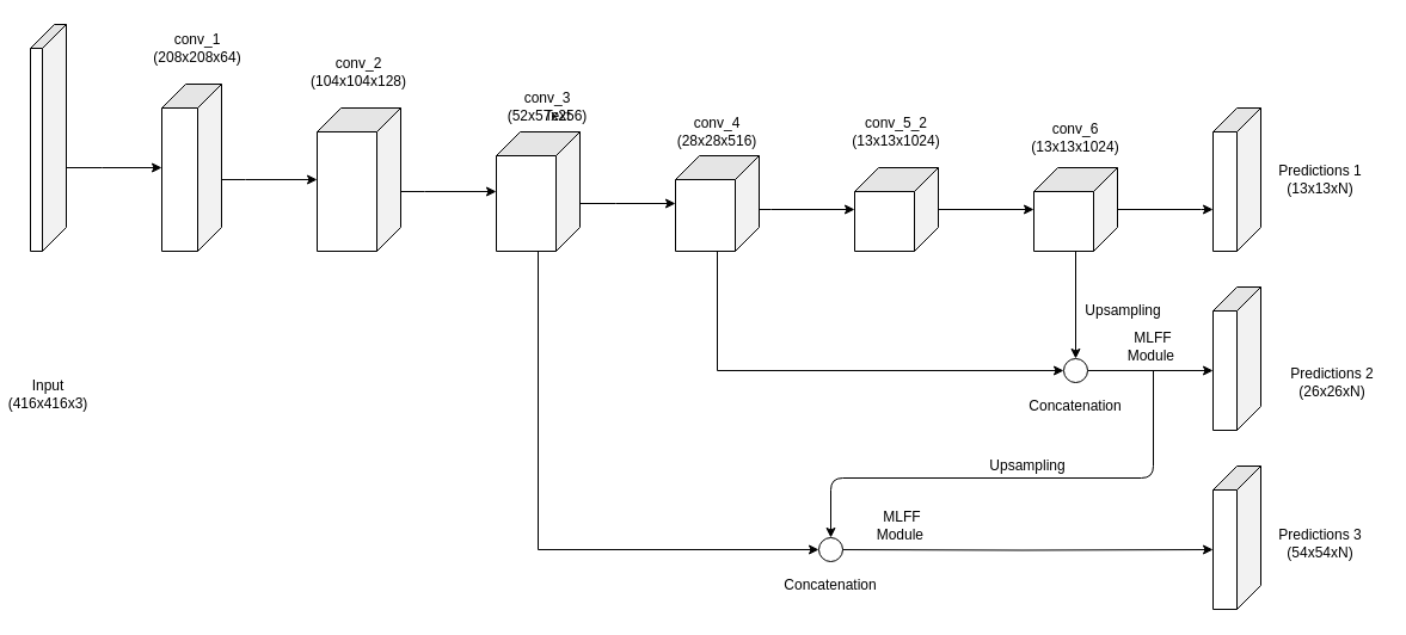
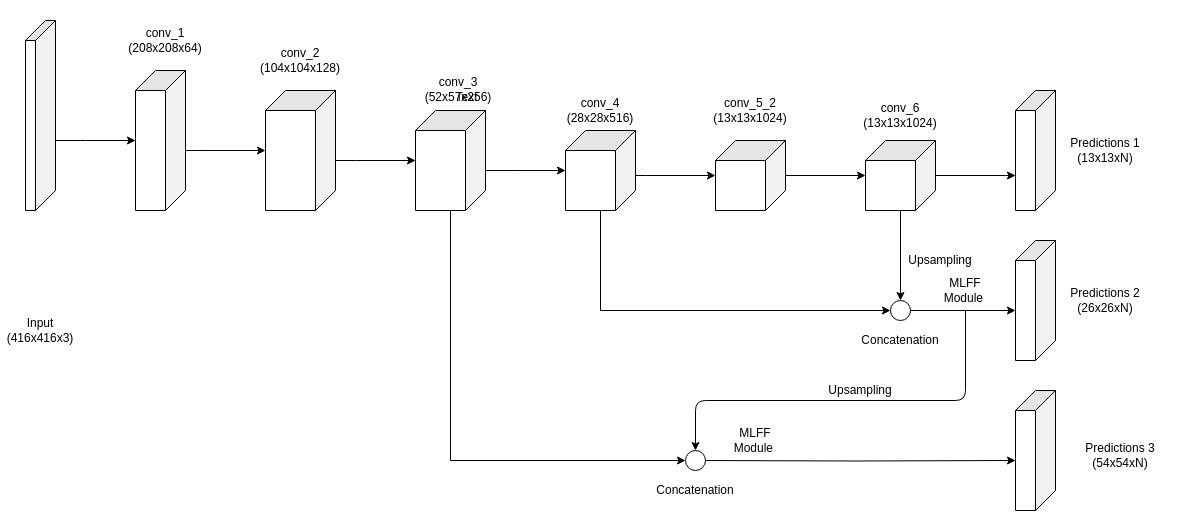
  <mxCell id="0" />
  <mxCell id="1" parent="0" />
  <mxCell id="2" value="" style="edgeStyle=orthogonalEdgeStyle;rounded=0;orthogonalLoop=1;jettySize=auto;html=1;" edge="1" parent="1" source="3" target="5"><mxGeometry relative="1" as="geometry"><Array as="points"><mxPoint x="85" y="140" /><mxPoint x="85" y="140" /></Array></mxGeometry></mxCell>
  <mxCell id="3" value="" style="shape=cube;whiteSpace=wrap;html=1;boundedLbl=1;backgroundOutline=1;darkOpacity=0.05;darkOpacity2=0.1;direction=north;flipH=1;flipV=1;" vertex="1" parent="1"><mxGeometry x="25" y="20" width="30" height="190" as="geometry" /></mxCell>
  <mxCell id="4" value="" style="edgeStyle=orthogonalEdgeStyle;rounded=0;orthogonalLoop=1;jettySize=auto;html=1;" edge="1" parent="1" source="5" target="7"><mxGeometry relative="1" as="geometry"><Array as="points"><mxPoint x="205" y="150" /><mxPoint x="205" y="150" /></Array></mxGeometry></mxCell>
  <mxCell id="5" value="" style="shape=cube;whiteSpace=wrap;html=1;boundedLbl=1;backgroundOutline=1;darkOpacity=0.05;darkOpacity2=0.1;direction=north;flipH=1;flipV=1;" vertex="1" parent="1"><mxGeometry x="135" y="70" width="50" height="140" as="geometry" /></mxCell>
  <mxCell id="6" value="" style="edgeStyle=orthogonalEdgeStyle;rounded=0;orthogonalLoop=1;jettySize=auto;html=1;" edge="1" parent="1" source="7" target="10"><mxGeometry relative="1" as="geometry"><Array as="points"><mxPoint x="355" y="160" /><mxPoint x="355" y="160" /></Array></mxGeometry></mxCell>
  <mxCell id="7" value="" style="shape=cube;whiteSpace=wrap;html=1;boundedLbl=1;backgroundOutline=1;darkOpacity=0.05;darkOpacity2=0.1;direction=north;flipH=1;flipV=1;" vertex="1" parent="1"><mxGeometry x="265" y="90" width="70" height="120" as="geometry" /></mxCell>
  <mxCell id="8" value="" style="edgeStyle=orthogonalEdgeStyle;rounded=0;orthogonalLoop=1;jettySize=auto;html=1;" edge="1" parent="1" source="10" target="13"><mxGeometry relative="1" as="geometry"><Array as="points"><mxPoint x="515" y="170" /><mxPoint x="515" y="170" /></Array></mxGeometry></mxCell>
  <mxCell id="9" value="" style="edgeStyle=orthogonalEdgeStyle;rounded=0;orthogonalLoop=1;jettySize=auto;html=1;entryX=0;entryY=0.5;entryDx=0;entryDy=0;" edge="1" parent="1" source="10" target="33"><mxGeometry relative="1" as="geometry"><mxPoint x="685" y="430" as="targetPoint" /><Array as="points"><mxPoint x="450" y="460" /></Array></mxGeometry></mxCell>
  <mxCell id="10" value="" style="shape=cube;whiteSpace=wrap;html=1;boundedLbl=1;backgroundOutline=1;darkOpacity=0.05;darkOpacity2=0.1;direction=north;flipH=1;flipV=1;" vertex="1" parent="1"><mxGeometry x="415" y="110" width="70" height="100" as="geometry" /></mxCell>
  <mxCell id="11" value="" style="edgeStyle=orthogonalEdgeStyle;rounded=0;orthogonalLoop=1;jettySize=auto;html=1;" edge="1" parent="1" source="13" target="15"><mxGeometry relative="1" as="geometry"><Array as="points"><mxPoint x="645" y="175" /><mxPoint x="645" y="175" /></Array></mxGeometry></mxCell>
  <mxCell id="12" value="" style="edgeStyle=orthogonalEdgeStyle;rounded=0;orthogonalLoop=1;jettySize=auto;html=1;entryX=0;entryY=0.5;entryDx=0;entryDy=0;" edge="1" parent="1" source="13" target="31"><mxGeometry relative="1" as="geometry"><mxPoint x="600" y="290" as="targetPoint" /><Array as="points"><mxPoint x="600" y="310" /></Array></mxGeometry></mxCell>
  <mxCell id="13" value="" style="shape=cube;whiteSpace=wrap;html=1;boundedLbl=1;backgroundOutline=1;darkOpacity=0.05;darkOpacity2=0.1;direction=north;flipH=1;flipV=1;" vertex="1" parent="1"><mxGeometry x="565" y="130" width="70" height="80" as="geometry" /></mxCell>
  <mxCell id="14" value="" style="edgeStyle=orthogonalEdgeStyle;rounded=0;orthogonalLoop=1;jettySize=auto;html=1;" edge="1" parent="1" source="15" target="18"><mxGeometry relative="1" as="geometry" /></mxCell>
  <mxCell id="15" value="" style="shape=cube;whiteSpace=wrap;html=1;boundedLbl=1;backgroundOutline=1;darkOpacity=0.05;darkOpacity2=0.1;direction=north;flipH=1;flipV=1;" vertex="1" parent="1"><mxGeometry x="715" y="140" width="70" height="70" as="geometry" /></mxCell>
  <mxCell id="16" value="" style="edgeStyle=orthogonalEdgeStyle;rounded=0;orthogonalLoop=1;jettySize=auto;html=1;" edge="1" parent="1" source="18" target="19"><mxGeometry relative="1" as="geometry"><Array as="points"><mxPoint x="1005" y="175" /><mxPoint x="1005" y="175" /></Array></mxGeometry></mxCell>
  <mxCell id="17" value="" style="edgeStyle=orthogonalEdgeStyle;rounded=0;orthogonalLoop=1;jettySize=auto;html=1;entryX=0.5;entryY=0;entryDx=0;entryDy=0;" edge="1" parent="1" source="18" target="31"><mxGeometry relative="1" as="geometry"><mxPoint x="900" y="290" as="targetPoint" /></mxGeometry></mxCell>
  <mxCell id="18" value="" style="shape=cube;whiteSpace=wrap;html=1;boundedLbl=1;backgroundOutline=1;darkOpacity=0.05;darkOpacity2=0.1;direction=north;flipH=1;flipV=1;" vertex="1" parent="1"><mxGeometry x="865" y="140" width="70" height="70" as="geometry" /></mxCell>
  <mxCell id="19" value="" style="shape=cube;whiteSpace=wrap;html=1;boundedLbl=1;backgroundOutline=1;darkOpacity=0.05;darkOpacity2=0.1;direction=north;flipH=1;flipV=1;" vertex="1" parent="1"><mxGeometry x="1015" y="90" width="40" height="120" as="geometry" /></mxCell>
  <mxCell id="20" value="conv_1&lt;br&gt;(208x208x64)" style="text;html=1;strokeColor=none;fillColor=none;align=center;verticalAlign=middle;whiteSpace=wrap;rounded=0;" vertex="1" parent="1"><mxGeometry x="145" y="30" width="40" height="20" as="geometry" /></mxCell>
  <mxCell id="21" value="conv_2&lt;br&gt;(104x104x128)" style="text;html=1;strokeColor=none;fillColor=none;align=center;verticalAlign=middle;whiteSpace=wrap;rounded=0;" vertex="1" parent="1"><mxGeometry x="280" y="50" width="40" height="20" as="geometry" /></mxCell>
  <mxCell id="22" value="conv_5_2&lt;br&gt;(13x13x1024)" style="text;html=1;strokeColor=none;fillColor=none;align=center;verticalAlign=middle;whiteSpace=wrap;rounded=0;" vertex="1" parent="1"><mxGeometry x="730" y="100" width="40" height="20" as="geometry" /></mxCell>
  <mxCell id="23" value="conv_4&lt;br&gt;(28x28x516)" style="text;html=1;strokeColor=none;fillColor=none;align=center;verticalAlign=middle;whiteSpace=wrap;rounded=0;" vertex="1" parent="1"><mxGeometry x="580" y="100" width="40" height="20" as="geometry" /></mxCell>
  <mxCell id="24" value="conv_3&lt;br&gt;(52x57x256)" style="text;html=1;strokeColor=none;fillColor=none;align=center;verticalAlign=middle;whiteSpace=wrap;rounded=0;" vertex="1" parent="1"><mxGeometry x="430" y="70" width="56" height="37" as="geometry" /></mxCell>
  <mxCell id="25" value="Text" style="text;html=1;align=center;verticalAlign=middle;resizable=0;points=[];autosize=1;" vertex="1" parent="24"><mxGeometry x="16" y="17" width="40" height="20" as="geometry" /></mxCell>
  <mxCell id="26" value="conv_6&lt;br&gt;(13x13x1024)" style="text;html=1;strokeColor=none;fillColor=none;align=center;verticalAlign=middle;whiteSpace=wrap;rounded=0;" vertex="1" parent="1"><mxGeometry x="880" y="100" width="40" height="30" as="geometry" /></mxCell>
  <mxCell id="27" value="Input&lt;br&gt;(416x416x3)" style="text;html=1;strokeColor=none;fillColor=none;align=center;verticalAlign=middle;whiteSpace=wrap;rounded=0;" vertex="1" parent="1"><mxGeometry x="20" y="320" width="40" height="20" as="geometry" /></mxCell>
  <mxCell id="28" value="" style="shape=cube;whiteSpace=wrap;html=1;boundedLbl=1;backgroundOutline=1;darkOpacity=0.05;darkOpacity2=0.1;direction=north;flipH=1;flipV=1;" vertex="1" parent="1"><mxGeometry x="1015" y="390" width="40" height="120" as="geometry" /></mxCell>
  <mxCell id="29" value="" style="shape=cube;whiteSpace=wrap;html=1;boundedLbl=1;backgroundOutline=1;darkOpacity=0.05;darkOpacity2=0.1;direction=north;flipH=1;flipV=1;" vertex="1" parent="1"><mxGeometry x="1015" y="240" width="40" height="120" as="geometry" /></mxCell>
  <mxCell id="30" value="" style="edgeStyle=orthogonalEdgeStyle;rounded=0;orthogonalLoop=1;jettySize=auto;html=1;entryX=0;entryY=0;entryDx=70;entryDy=40;entryPerimeter=0;" edge="1" parent="1" source="31" target="29"><mxGeometry relative="1" as="geometry"><mxPoint x="990" y="300" as="targetPoint" /></mxGeometry></mxCell>
  <mxCell id="31" value="" style="ellipse;whiteSpace=wrap;html=1;aspect=fixed;" vertex="1" parent="1"><mxGeometry x="890" y="300" width="20" height="20" as="geometry" /></mxCell>
  <mxCell id="32" value="" style="edgeStyle=orthogonalEdgeStyle;rounded=0;orthogonalLoop=1;jettySize=auto;html=1;entryX=0;entryY=0;entryDx=70;entryDy=40;entryPerimeter=0;" edge="1" parent="1" target="28"><mxGeometry relative="1" as="geometry"><mxPoint x="695" y="460" as="sourcePoint" /><mxPoint x="785" y="430" as="targetPoint" /></mxGeometry></mxCell>
  <mxCell id="33" value="" style="ellipse;whiteSpace=wrap;html=1;aspect=fixed;" vertex="1" parent="1"><mxGeometry x="685" y="450" width="20" height="20" as="geometry" /></mxCell>
  <mxCell id="34" value="" style="endArrow=classic;html=1;entryX=0.5;entryY=0;entryDx=0;entryDy=0;" edge="1" parent="1" target="33"><mxGeometry width="50" height="50" relative="1" as="geometry"><mxPoint x="965" y="310" as="sourcePoint" /><mxPoint x="865" y="330" as="targetPoint" /><Array as="points"><mxPoint x="965" y="400" /><mxPoint x="695" y="400" /></Array></mxGeometry></mxCell>
  <mxCell id="35" value="Predictions 1&lt;br&gt;(13x13xN)" style="text;html=1;strokeColor=none;fillColor=none;align=center;verticalAlign=middle;whiteSpace=wrap;rounded=0;" vertex="1" parent="1"><mxGeometry x="1055" y="135" width="100" height="30" as="geometry" /></mxCell>
- <mxCell id="36" value="Predictions 3&lt;br&gt;(54x54xN)" style="text;html=1;strokeColor=none;fillColor=none;align=center;verticalAlign=middle;whiteSpace=wrap;rounded=0;" vertex="1" parent="1"><mxGeometry x="1055" y="440" width="100" height="30" as="geometry" /></mxCell>
- <mxCell id="37" value="Predictions 2&lt;br&gt;(26x26xN)" style="text;html=1;strokeColor=none;fillColor=none;align=center;verticalAlign=middle;whiteSpace=wrap;rounded=0;" vertex="1" parent="1"><mxGeometry x="1065" y="305" width="100" height="30" as="geometry" /></mxCell>
+ <mxCell id="36" value="Predictions 3&lt;br&gt;(54x54xN)" style="text;html=1;strokeColor=none;fillColor=none;align=center;verticalAlign=middle;whiteSpace=wrap;rounded=0;" vertex="1" parent="1"><mxGeometry x="1070" y="440" width="100" height="30" as="geometry" /></mxCell>
+ <mxCell id="37" value="Predictions 2&lt;br&gt;(26x26xN)" style="text;html=1;strokeColor=none;fillColor=none;align=center;verticalAlign=middle;whiteSpace=wrap;rounded=0;" vertex="1" parent="1"><mxGeometry x="1055" y="285" width="100" height="30" as="geometry" /></mxCell>
  <mxCell id="38" value="Concatenation" style="text;html=1;strokeColor=none;fillColor=none;align=center;verticalAlign=middle;whiteSpace=wrap;rounded=0;" vertex="1" parent="1"><mxGeometry x="880" y="330" width="40" height="20" as="geometry" /></mxCell>
  <mxCell id="39" value="Concatenation" style="text;html=1;strokeColor=none;fillColor=none;align=center;verticalAlign=middle;whiteSpace=wrap;rounded=0;" vertex="1" parent="1"><mxGeometry x="675" y="480" width="40" height="20" as="geometry" /></mxCell>
  <mxCell id="40" value="Upsampling" style="text;html=1;strokeColor=none;fillColor=none;align=center;verticalAlign=middle;whiteSpace=wrap;rounded=0;" vertex="1" parent="1"><mxGeometry x="840" y="380" width="40" height="20" as="geometry" /></mxCell>
  <mxCell id="41" value="Upsampling" style="text;html=1;strokeColor=none;fillColor=none;align=center;verticalAlign=middle;whiteSpace=wrap;rounded=0;" vertex="1" parent="1"><mxGeometry x="920" y="250" width="40" height="20" as="geometry" /></mxCell>
  <mxCell id="42" value="MLFF Module&amp;nbsp;" style="text;html=1;strokeColor=none;fillColor=none;align=center;verticalAlign=middle;whiteSpace=wrap;rounded=0;" vertex="1" parent="1"><mxGeometry x="735" y="430" width="40" height="20" as="geometry" /></mxCell>
  <mxCell id="43" value="MLFF Module&amp;nbsp;" style="text;html=1;strokeColor=none;fillColor=none;align=center;verticalAlign=middle;whiteSpace=wrap;rounded=0;" vertex="1" parent="1"><mxGeometry x="945" y="280" width="40" height="20" as="geometry" /></mxCell>
